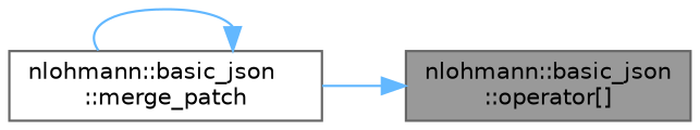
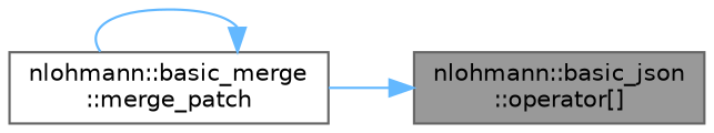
  digraph {
    rankdir=RL
    node [fontname=Helvetica fontsize=10 shape=box style=filled]
    edge [color=steelblue1 dir=back fontname=Helvetica fontsize=10 labelfontname=Helvetica labelfontsize=10 style=solid]
    n1 [color=gray40 fillcolor=grey60 fontcolor=black height=0.2 label="nlohmann::basic_json\l::operator[]" width=0.4]
-   n2 [color=grey40 fillcolor=white height=0.2 label="nlohmann::basic_json\l::merge_patch" width=0.4]
+   n2 [color=grey40 fillcolor=white height=0.2 label="nlohmann::basic_merge\l::merge_patch" width=0.4]
    n1 -> n2
    n2 -> n2
  }
